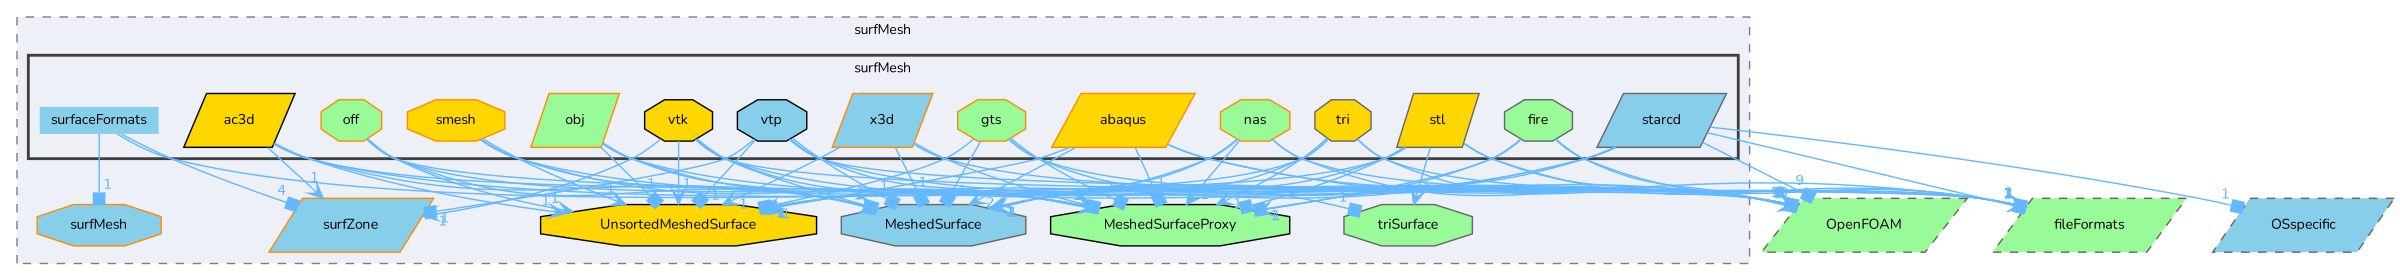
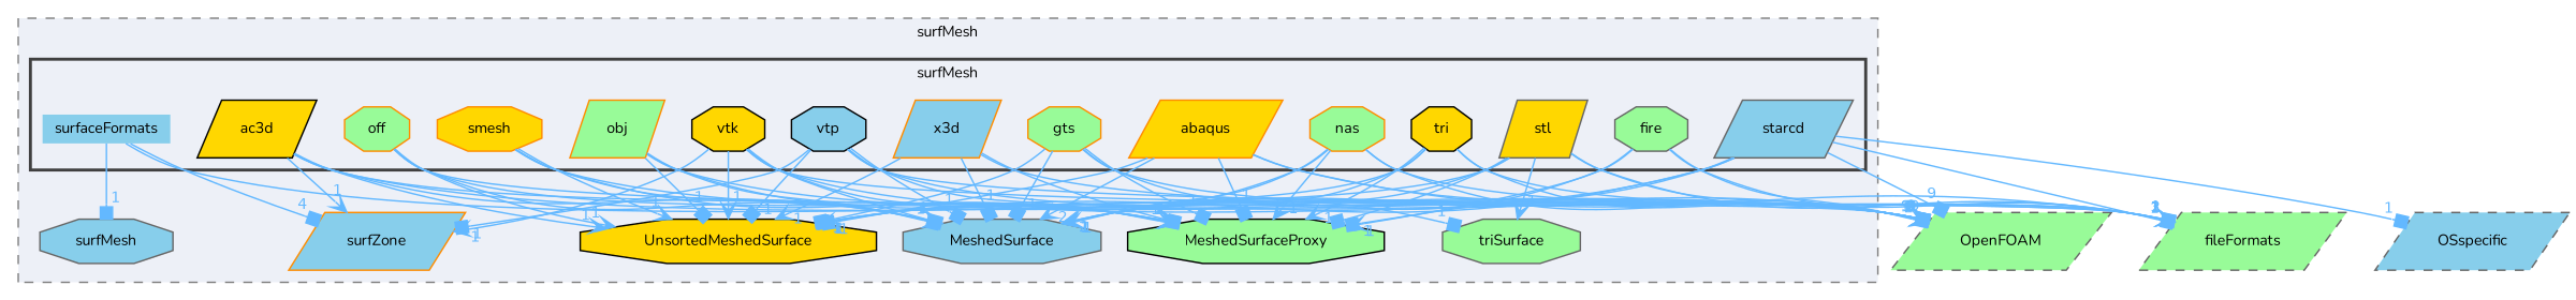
  digraph {
    compound=true
    fontname=Nunito
    node [fontname=Nunito fontsize=10 shape=octagon style=filled fillcolor=palegreen color=darkorange]
    edge [color=steelblue1 fontcolor=steelblue1 fontname=Nunito fontsize=10 headlabel=1 labeldistance=1.5 labelfontname=Helvetica labelfontsize=10 arrowhead=vee]
    n1 [height=0.2 label=surfaceFormats shape=plaintext width=0.4 fillcolor=skyblue color=black]
    n2 [fillcolor=gold height=0.2 label=abaqus shape=parallelogram width=0.4]
    n3 [color=black fillcolor=gold height=0.2 label=ac3d shape=parallelogram width=0.4]
    n4 [color=gray40 height=0.2 label=fire width=0.4]
    n5 [height=0.2 label=gts width=0.4]
    n6 [height=0.2 label=nas width=0.4]
    n7 [height=0.2 label=obj shape=parallelogram width=0.4]
    n8 [height=0.2 label=off width=0.4]
    n9 [fillcolor=gold height=0.2 label=smesh width=0.4]
    n10 [color=gray40 fillcolor=skyblue height=0.2 label=starcd shape=parallelogram width=0.4]
    n11 [color=gray40 fillcolor=gold height=0.2 label=stl shape=parallelogram width=0.4]
-   n12 [color=gray40 fillcolor=gold height=0.2 label=tri width=0.4]
+   n12 [color=black fillcolor=gold height=0.2 label=tri width=0.4]
    n13 [color=black fillcolor=gold height=0.2 label=vtk width=0.4]
    n14 [color=black fillcolor=skyblue height=0.2 label=vtp width=0.4]
    n15 [fillcolor=skyblue height=0.2 label=x3d shape=parallelogram width=0.4]
    n16 [color=black fillcolor=gold height=0.2 label=UnsortedMeshedSurface width=0.4]
    n17 [fillcolor=skyblue height=0.2 label=surfZone shape=parallelogram width=0.4]
    n18 [color=black height=0.2 label=MeshedSurfaceProxy width=0.4]
    n19 [color=gray40 height=0.2 label=triSurface width=0.4]
    n20 [color=gray40 fillcolor=skyblue height=0.2 label=MeshedSurface width=0.4]
-   n21 [fillcolor=skyblue height=0.2 label=surfMesh width=0.4]
+   n21 [color=gray40 fillcolor=skyblue height=0.2 label=surfMesh width=0.4]
    n22 [color=gray40 height=0.2 label=OpenFOAM shape=parallelogram style="filled,dashed" width=0.4]
    n23 [color=gray40 height=0.2 label=fileFormats shape=parallelogram style="filled,dashed" width=0.4]
    n24 [color=gray40 fillcolor=skyblue height=0.2 label=OSspecific shape=parallelogram style="filled,dashed" width=0.4]
    subgraph cluster_1 {
      bgcolor="#edf0f7"
      fontsize=10
      label=surfMesh
      pencolor=grey50
      style="filled,dashed"
      n16
      n17
      n18
      n19
      n20
      n21
      subgraph cluster_2 {
        bgcolor="#edf0f7"
        fontsize=10
        pencolor=grey25
        style="filled,bold"
        n1
        n2
        n3
        n4
        n5
        n6
        n7
        n8
        n9
        n10
        n11
        n12
        n13
        n14
        n15
      }
    }
    n1 -> n17 [headlabel=4 arrowhead=box]
    n1 -> n21 [arrowhead=box]
    n1 -> n22 [headlabel=99]
    n2 -> n16 [arrowhead=box]
    n2 -> n18 [arrowhead=box]
    n2 -> n20 [headlabel=2]
    n2 -> n22 [headlabel=9 arrowhead=box]
    n2 -> n23
    n3 -> n16
    n3 -> n17
    n3 -> n18
    n3 -> n20
    n3 -> n22 [headlabel=9 arrowhead=box]
    n4 -> n18
    n4 -> n20
    n4 -> n22 [headlabel=2]
    n4 -> n23
    n5 -> n16 [arrowhead=box]
    n5 -> n18 [arrowhead=box]
    n5 -> n19 [arrowhead=box]
    n5 -> n20 [arrowhead=box]
    n5 -> n22 [headlabel=7]
    n6 -> n16
    n6 -> n18
    n6 -> n20
    n6 -> n22 [headlabel=6 arrowhead=box]
    n6 -> n23
    n7 -> n16 [arrowhead=box]
    n7 -> n18
    n7 -> n20 [arrowhead=box]
    n7 -> n22 [headlabel=6]
    n8 -> n16
    n8 -> n18 [arrowhead=box]
    n8 -> n20
    n8 -> n22 [headlabel=6]
    n9 -> n16
    n9 -> n18
    n9 -> n20
    n9 -> n22 [headlabel=4 arrowhead=box]
    n10 -> n16 [arrowhead=box]
    n10 -> n18 [arrowhead=box]
    n10 -> n20 [headlabel=2]
    n10 -> n22 [headlabel=9 arrowhead=box]
    n10 -> n23 [arrowhead=box]
    n10 -> n24 [arrowhead=box]
    n11 -> n16 [arrowhead=box]
    n11 -> n18 [arrowhead=box]
    n11 -> n19
    n11 -> n20
    n11 -> n22 [headlabel=6 arrowhead=box]
    n11 -> n23 [headlabel=3]
    n12 -> n16 [arrowhead=box]
    n12 -> n18
    n12 -> n20
    n12 -> n22 [headlabel=11]
    n12 -> n23 [arrowhead=box]
    n13 -> n16
    n13 -> n17
    n13 -> n18
    n13 -> n20 [arrowhead=box]
    n13 -> n22 [headlabel=7 arrowhead=box]
    n13 -> n23 [headlabel=2]
    n14 -> n16 [arrowhead=box]
    n14 -> n17 [arrowhead=box]
    n14 -> n18
    n14 -> n20 [arrowhead=box]
    n14 -> n22 [headlabel=4 arrowhead=box]
    n14 -> n23 [arrowhead=box]
    n15 -> n16
    n15 -> n18 [arrowhead=box]
    n15 -> n20 [arrowhead=box]
    n15 -> n22 [headlabel=5 arrowhead=box]
  }
